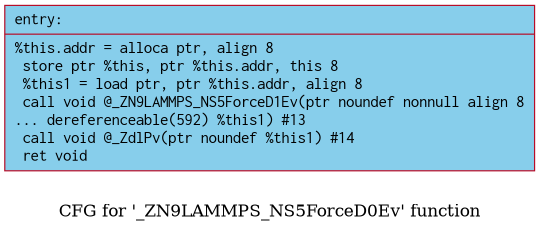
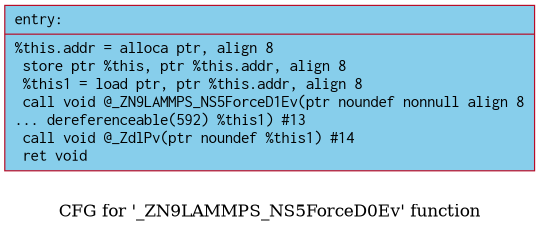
  digraph {
    label="CFG for '_ZN9LAMMPS_NS5ForceD0Ev' function"
-   n1 [color="#b70d28ff" fillcolor=skyblue fontname=Courier label="{entry:\l|  %this.addr = alloca ptr, align 8\l  store ptr %this, ptr %this.addr, this 8\l  %this1 = load ptr, ptr %this.addr, align 8\l  call void @_ZN9LAMMPS_NS5ForceD1Ev(ptr noundef nonnull align 8\l... dereferenceable(592) %this1) #13\l  call void @_ZdlPv(ptr noundef %this1) #14\l  ret void\l}" shape=record style=filled]
+   n1 [color="#b70d28ff" fillcolor=skyblue fontname=Courier label="{entry:\l|  %this.addr = alloca ptr, align 8\l  store ptr %this, ptr %this.addr, align 8\l  %this1 = load ptr, ptr %this.addr, align 8\l  call void @_ZN9LAMMPS_NS5ForceD1Ev(ptr noundef nonnull align 8\l... dereferenceable(592) %this1) #13\l  call void @_ZdlPv(ptr noundef %this1) #14\l  ret void\l}" shape=record style=filled]
  }
